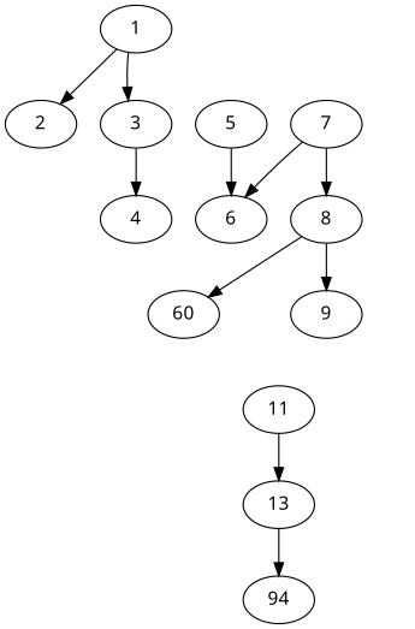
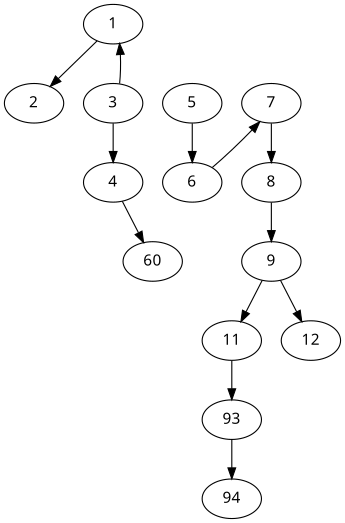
  digraph {
    fontname="Noto Sans"
    node [alpha=0.10 fontname="Noto Sans"]
    edge [fontname="Noto Sans"]
    1 [expect_size=29525251585043916]
    2 [expect_size=367111170521300992]
    3 [alpha=0.09 expect_size=918258725617181]
    4 [alpha=0.05 expect_size=276944649501802496]
    5 [alpha=0.02 expect_size=12581656599929614]
    6 [alpha=0.13 expect_size=141984928690176]
    7 [alpha=0.02 expect_size=60493855765561344]
    8 [alpha=0.01 expect_size=82211244081152000]
    9 [alpha=0.08 expect_size=619213178368472]
    n10 [alpha=0.07 expect_size=153201708383985 label=60]
    11 [alpha=0.15 expect_size=247259306332938]
-   13 [alpha=0.01 expect_size=1168334073070079]
+   12 [alpha=0.12 expect_size=39775692128256000]
+   13 [alpha=0.01 expect_size=1168334073070079 label=93]
    n14 [alpha=0.05 expect_size=2008989531939368 label=94]
    1 -> 2
-   1 -> 3
+   3 -> 1
    3 -> 4
    5 -> 6
-   7 -> 6
+   6 -> 7
    7 -> 8
    8 -> 9
-   8 -> n10
+   4 -> n10
+   9 -> 11
+   9 -> 12
    11 -> 13
    13 -> n14
  }
